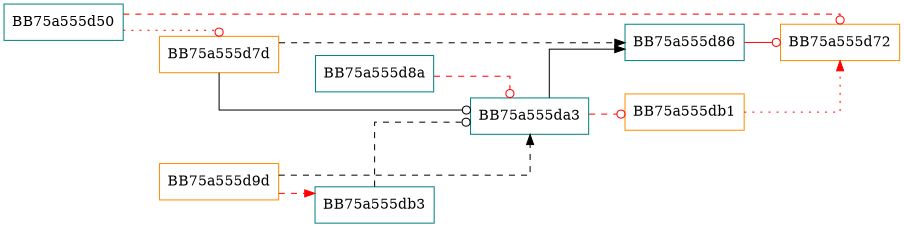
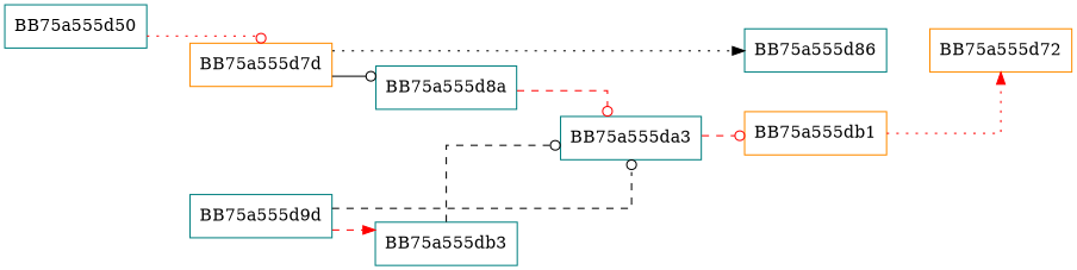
  digraph {
    rankdir=LR
    splines=ortho
    node [color=teal shape=box]
    edge [arrowhead=odot color=red style=dashed]
    BB75a555d7d [color=darkorange]
    BB75a555d50
    BB75a555d72 [color=darkorange]
    BB75a555d8a
    BB75a555d86
    BB75a555da3
    BB75a555db1 [color=darkorange]
-   BB75a555d9d [color=darkorange]
+   BB75a555d9d
    BB75a555db3
-   BB75a555d7d -> BB75a555da3 [color=black style=solid]
-   BB75a555d7d -> BB75a555d86 [arrowhead=normal color=black]
+   BB75a555d7d -> BB75a555d8a [color=black style=solid]
+   BB75a555d7d -> BB75a555d86 [arrowhead=normal color=black style=dotted]
    BB75a555d50 -> BB75a555d7d [style=dotted]
-   BB75a555d50 -> BB75a555d72
    BB75a555d8a -> BB75a555da3
-   BB75a555d86 -> BB75a555d72 [style=solid]
-   BB75a555da3 -> BB75a555d86 [arrowhead=normal color=black style=solid]
    BB75a555da3 -> BB75a555db1
    BB75a555db1 -> BB75a555d72 [arrowhead=normal style=dotted]
-   BB75a555d9d -> BB75a555da3 [arrowhead=normal color=black]
+   BB75a555d9d -> BB75a555da3 [color=black]
    BB75a555d9d -> BB75a555db3 [arrowhead=normal]
    BB75a555db3 -> BB75a555da3 [color=black]
  }
